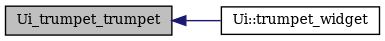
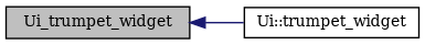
  digraph {
    rankdir=LR
    fontname="DejaVu Serif"
    node [color=black fontname="DejaVu Serif" fontsize=10 shape=record style=filled]
-   n1 [fillcolor=grey75 fontcolor=black height=0.2 label=Ui_trumpet_trumpet width=0.4]
+   n1 [fillcolor=grey75 fontcolor=black height=0.2 label=Ui_trumpet_widget width=0.4]
    n2 [fillcolor=white height=0.2 label="Ui::trumpet_widget" width=0.4]
    n1 -> n2 [color=midnightblue dir=back fontname="DejaVu Serif" fontsize=10 labelfontname=Helvetica labelfontsize=10 style=solid]
  }
